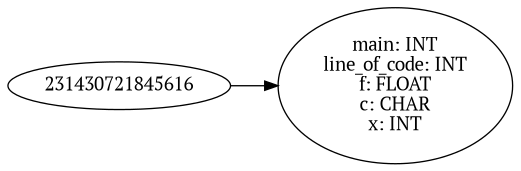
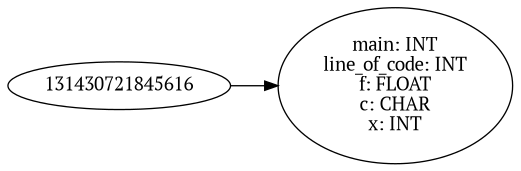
  digraph {
    rankdir=LR
    fontname="PT Serif"
    node [fontname="PT Serif"]
    n1 [label="main: INT\nline_of_code: INT\nf: FLOAT\nc: CHAR\nx: INT"]
-   131430721845616 [label=231430721845616]
+   131430721845616
    131430721845616 -> n1 [fontname="PT Serif"]
  }
